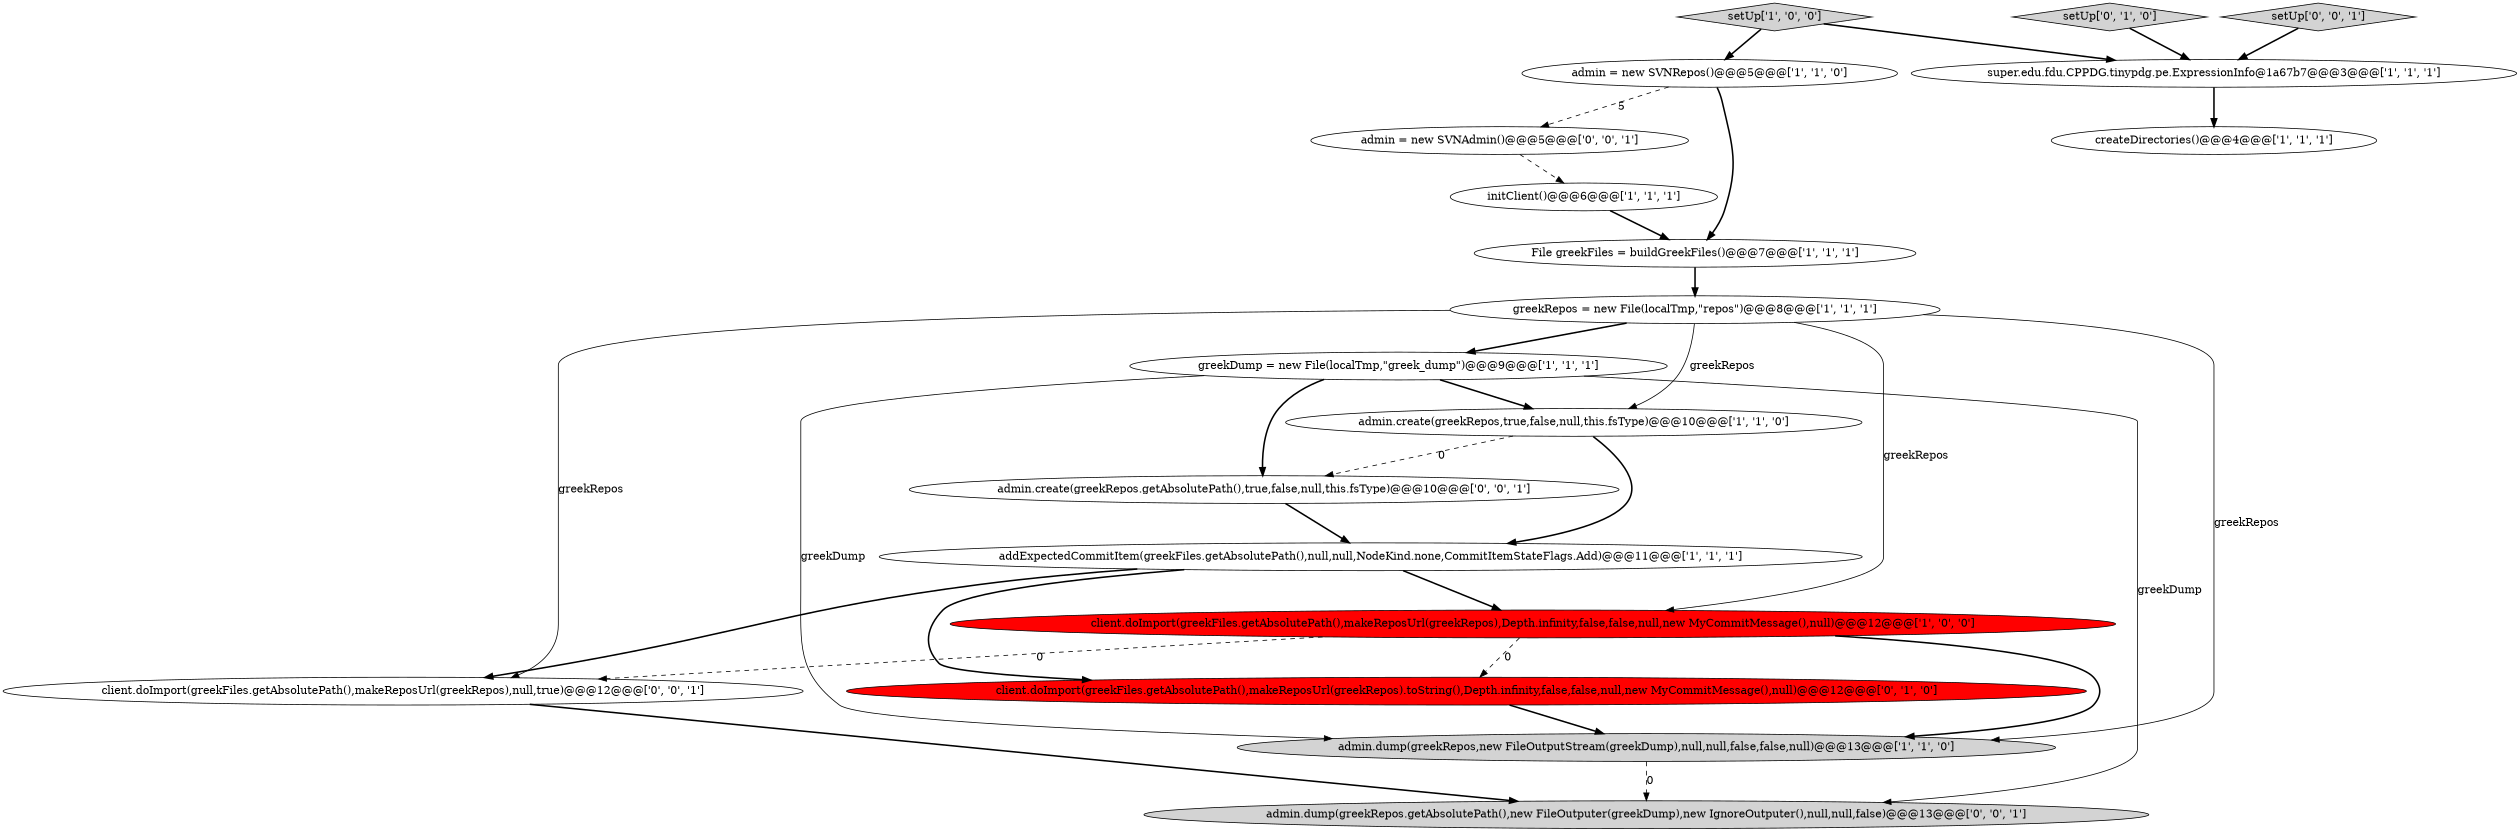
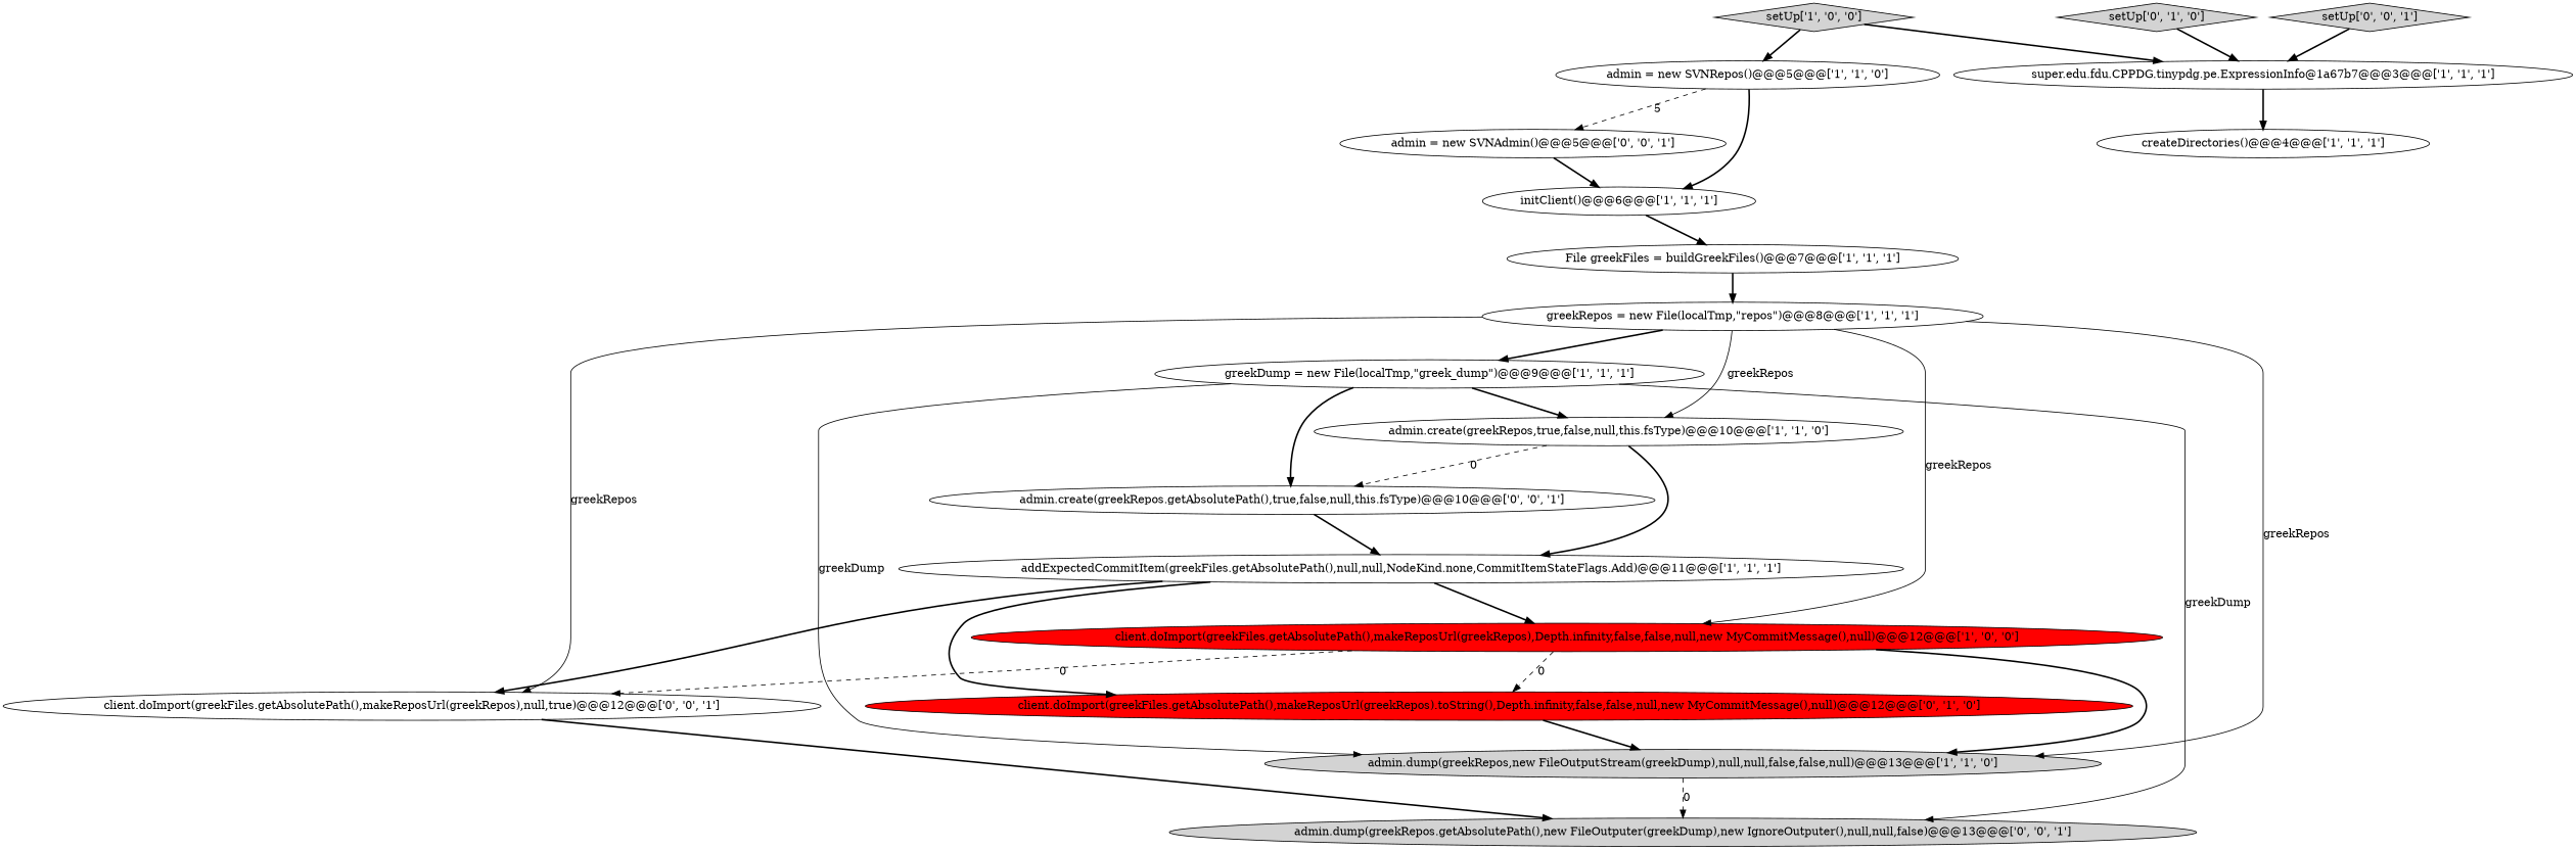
  digraph {
    node [fillcolor=white shape=ellipse style=filled]
    edge [style=bold]
    n1 [label="addExpectedCommitItem(greekFiles.getAbsolutePath(),null,null,NodeKind.none,CommitItemStateFlags.Add)@@@11@@@['1', '1', '1']"]
    n2 [fillcolor=red label="client.doImport(greekFiles.getAbsolutePath(),makeReposUrl(greekRepos).toString(),Depth.infinity,false,false,null,new MyCommitMessage(),null)@@@12@@@['0', '1', '0']"]
    n3 [label="client.doImport(greekFiles.getAbsolutePath(),makeReposUrl(greekRepos),null,true)@@@12@@@['0', '0', '1']"]
    n4 [fillcolor=red label="client.doImport(greekFiles.getAbsolutePath(),makeReposUrl(greekRepos),Depth.infinity,false,false,null,new MyCommitMessage(),null)@@@12@@@['1', '0', '0']"]
    n5 [fillcolor=lightgray label="admin.dump(greekRepos,new FileOutputStream(greekDump),null,null,false,false,null)@@@13@@@['1', '1', '0']"]
    n6 [fillcolor=lightgray label="admin.dump(greekRepos.getAbsolutePath(),new FileOutputer(greekDump),new IgnoreOutputer(),null,null,false)@@@13@@@['0', '0', '1']"]
    n7 [label="admin.create(greekRepos,true,false,null,this.fsType)@@@10@@@['1', '1', '0']"]
    n8 [label="admin.create(greekRepos.getAbsolutePath(),true,false,null,this.fsType)@@@10@@@['0', '0', '1']"]
    n9 [label="greekRepos = new File(localTmp,\"repos\")@@@8@@@['1', '1', '1']"]
    n10 [label="greekDump = new File(localTmp,\"greek_dump\")@@@9@@@['1', '1', '1']"]
    n11 [label="admin = new SVNRepos()@@@5@@@['1', '1', '0']"]
    n12 [label="admin = new SVNAdmin()@@@5@@@['0', '0', '1']"]
    n13 [label="initClient()@@@6@@@['1', '1', '1']"]
    n14 [label="File greekFiles = buildGreekFiles()@@@7@@@['1', '1', '1']"]
    n15 [fillcolor=lightgray label="setUp['0', '1', '0']" shape=diamond]
    n16 [label="super.edu.fdu.CPPDG.tinypdg.pe.ExpressionInfo@1a67b7@@@3@@@['1', '1', '1']"]
    n17 [label="createDirectories()@@@4@@@['1', '1', '1']"]
    n18 [fillcolor=lightgray label="setUp['1', '0', '0']" shape=diamond]
    n19 [fillcolor=lightgray label="setUp['0', '0', '1']" shape=diamond]
    n1 -> n2
    n1 -> n3
    n1 -> n4
    n2 -> n5
    n3 -> n6
    n4 -> n2 [label=0 style=dashed]
    n4 -> n3 [label=0 style=dashed]
    n4 -> n5
    n5 -> n6 [label=0 style=dashed]
    n7 -> n1
    n7 -> n8 [label=0 style=dashed]
    n8 -> n1
    n9 -> n3 [label=greekRepos style=solid]
    n9 -> n4 [label=greekRepos style=solid]
    n9 -> n5 [label=greekRepos style=solid]
    n9 -> n7 [label=greekRepos style=solid]
    n9 -> n10
    n10 -> n5 [label=greekDump style=solid]
    n10 -> n6 [label=greekDump style=solid]
    n10 -> n7
    n10 -> n8
    n11 -> n12 [label=5 style=dashed]
-   n11 -> n14
-   n12 -> n13 [style=dashed]
+   n11 -> n13
+   n12 -> n13
    n13 -> n14
    n14 -> n9
    n15 -> n16
    n16 -> n17
    n18 -> n11
    n18 -> n16
    n19 -> n16
  }
